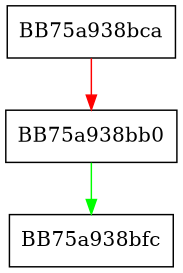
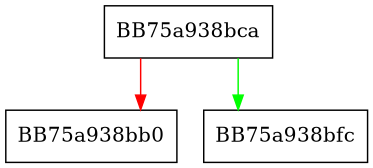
  digraph {
    splines=ortho
    node [shape=box]
    BB75a938bb0
    BB75a938bfc
    BB75a938bca
-   BB75a938bb0 -> BB75a938bfc [color=green]
+   BB75a938bca -> BB75a938bfc [color=green]
    BB75a938bca -> BB75a938bb0 [color=red]
  }
